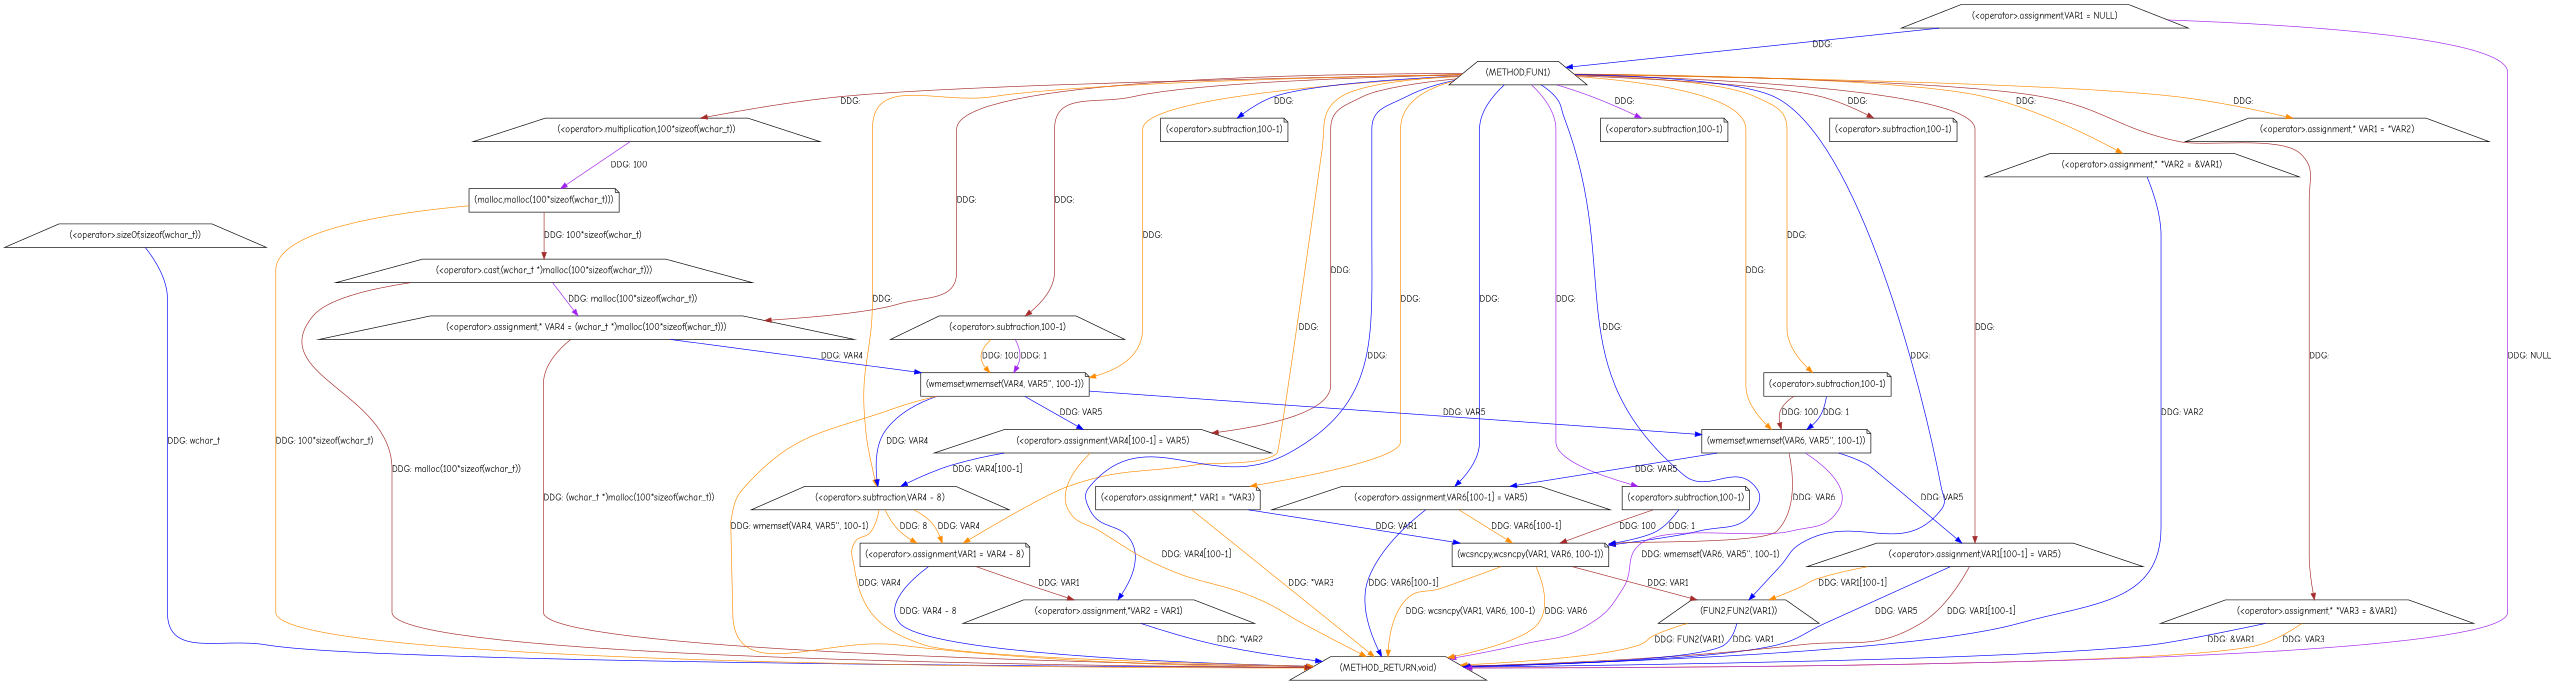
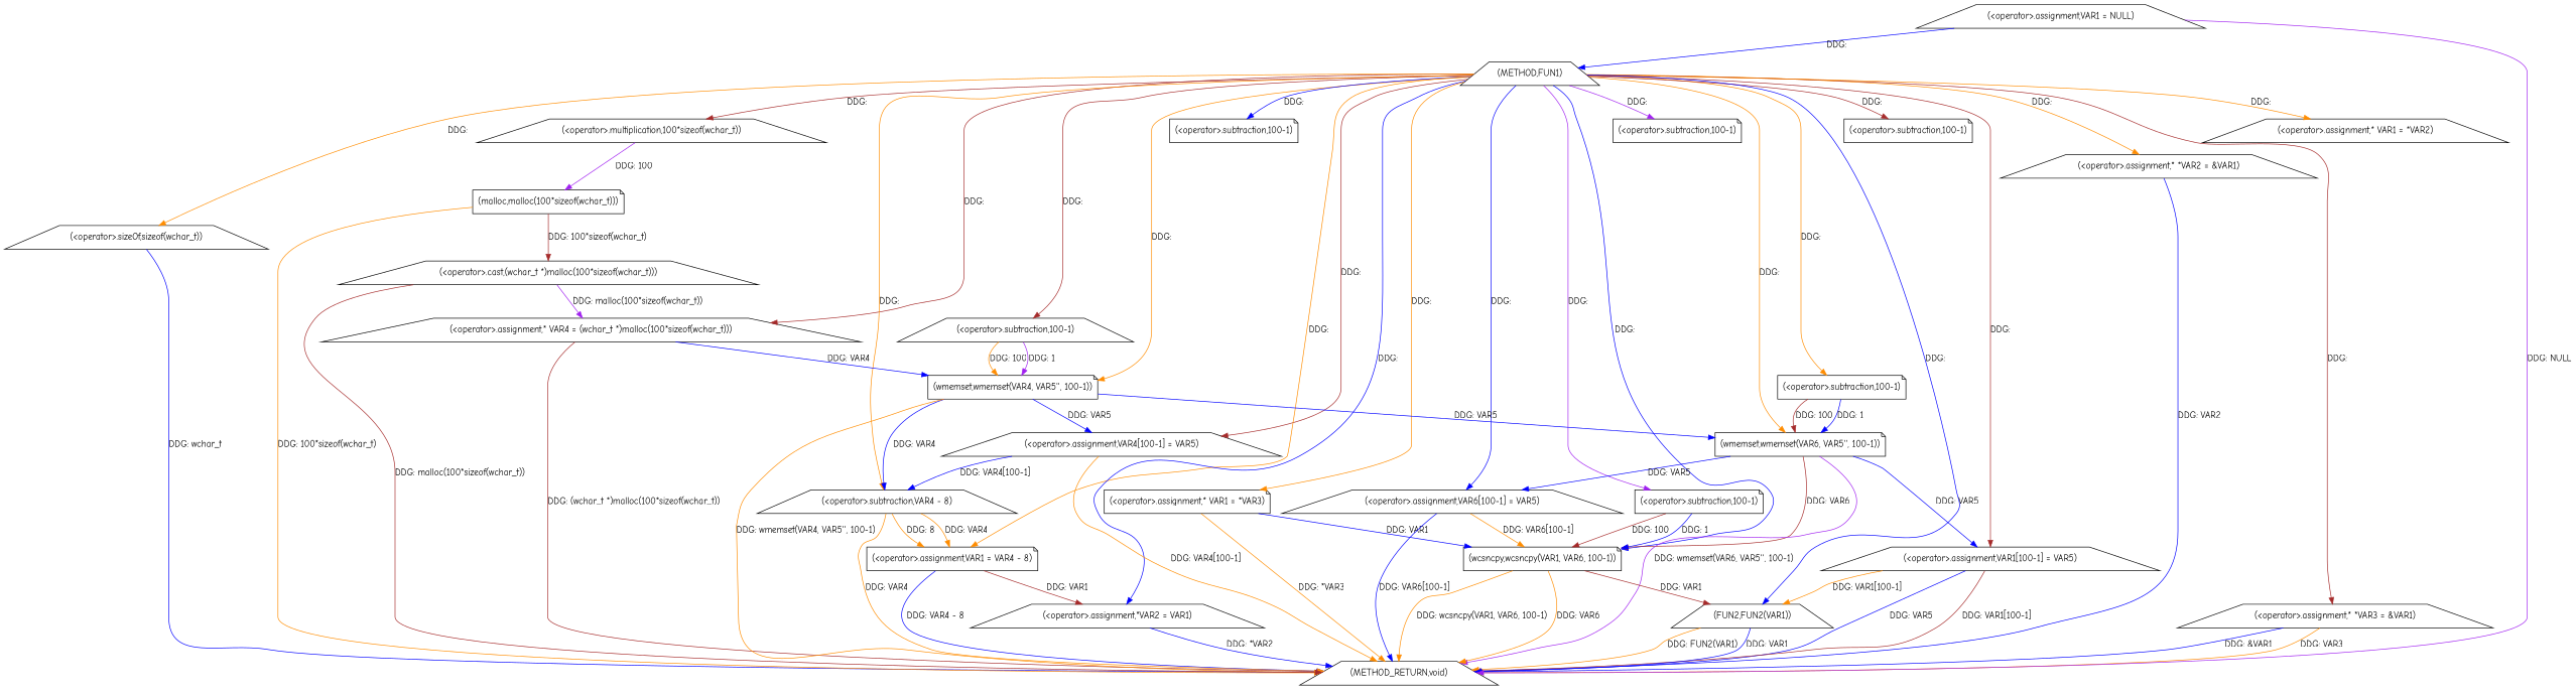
  digraph {
    fontname="Comic Neue"
    node [fontname="Comic Neue" shape=trapezium]
    edge [color=blue fontname="Comic Neue"]
    n1 [label="(METHOD,FUN1)"]
    n2 [label="(<operator>.assignment,* *VAR2 = &VAR1)"]
    n3 [label="(<operator>.assignment,* *VAR3 = &VAR1)"]
    n4 [label="(<operator>.assignment,* VAR1 = *VAR2)"]
    n5 [label="(<operator>.assignment,* VAR4 = (wchar_t *)malloc(100*sizeof(wchar_t)))"]
    n6 [label="(<operator>.multiplication,100*sizeof(wchar_t))"]
    n7 [label="(<operator>.sizeOf,sizeof(wchar_t))"]
    n8 [label="(wmemset,wmemset(VAR4, VAR5'', 100-1))" shape=note]
    n9 [label="(<operator>.subtraction,100-1)"]
    n10 [label="(<operator>.assignment,VAR4[100-1] = VAR5)"]
    n11 [label="(<operator>.subtraction,100-1)" shape=note]
    n12 [label="(<operator>.assignment,VAR1 = VAR4 - 8)" shape=note]
    n13 [label="(<operator>.subtraction,VAR4 - 8)"]
    n14 [label="(<operator>.assignment,*VAR2 = VAR1)"]
    n15 [label="(<operator>.assignment,* VAR1 = *VAR3)" shape=note]
    n16 [label="(wmemset,wmemset(VAR6, VAR5'', 100-1))" shape=note]
    n17 [label="(<operator>.subtraction,100-1)" shape=note]
    n18 [label="(<operator>.assignment,VAR6[100-1] = VAR5)"]
    n19 [label="(<operator>.subtraction,100-1)" shape=note]
    n20 [label="(wcsncpy,wcsncpy(VAR1, VAR6, 100-1))" shape=note]
    n21 [label="(<operator>.subtraction,100-1)" shape=note]
    n22 [label="(<operator>.assignment,VAR1[100-1] = VAR5)"]
    n23 [label="(<operator>.subtraction,100-1)" shape=note]
    n24 [label="(FUN2,FUN2(VAR1))"]
    n25 [label="(METHOD_RETURN,void)"]
    n26 [label="(<operator>.assignment,VAR1 = NULL)"]
    n27 [label="(malloc,malloc(100*sizeof(wchar_t)))" shape=note]
    n28 [label="(<operator>.cast,(wchar_t *)malloc(100*sizeof(wchar_t)))"]
    n1 -> n2 [color=darkorange label="DDG: "]
    n1 -> n3 [color=brown label="DDG: "]
    n1 -> n4 [color=darkorange label="DDG: "]
    n1 -> n5 [color=brown label="DDG: "]
    n1 -> n6 [color=brown label="DDG: "]
+   n1 -> n7 [color=darkorange label="DDG: "]
    n1 -> n8 [color=darkorange label="DDG: "]
    n1 -> n9 [color=brown label="DDG: "]
    n1 -> n10 [color=brown label="DDG: "]
    n1 -> n11 [label="DDG: "]
    n1 -> n12 [color=darkorange label="DDG: "]
    n1 -> n13 [color=darkorange label="DDG: "]
    n1 -> n14 [label="DDG: "]
    n1 -> n15 [color=darkorange label="DDG: "]
    n1 -> n16 [color=darkorange label="DDG: "]
    n1 -> n17 [color=darkorange label="DDG: "]
    n1 -> n18 [label="DDG: "]
    n1 -> n19 [color=purple label="DDG: "]
    n1 -> n20 [label="DDG: "]
    n1 -> n21 [color=purple label="DDG: "]
    n1 -> n22 [color=brown label="DDG: "]
    n1 -> n23 [color=brown label="DDG: "]
    n1 -> n24 [label="DDG: "]
    n2 -> n25 [label="DDG: VAR2"]
    n3 -> n25 [color=darkorange label="DDG: VAR3"]
    n3 -> n25 [label="DDG: &VAR1"]
    n5 -> n8 [label="DDG: VAR4"]
    n5 -> n25 [color=brown label="DDG: (wchar_t *)malloc(100*sizeof(wchar_t))"]
    n6 -> n27 [color=purple label="DDG: 100"]
    n7 -> n25 [label="DDG: wchar_t"]
    n8 -> n10 [label="DDG: VAR5"]
    n8 -> n13 [label="DDG: VAR4"]
    n8 -> n16 [label="DDG: VAR5"]
    n8 -> n25 [color=darkorange label="DDG: wmemset(VAR4, VAR5'', 100-1)"]
    n9 -> n8 [color=darkorange label="DDG: 100"]
    n9 -> n8 [color=purple label="DDG: 1"]
    n10 -> n13 [label="DDG: VAR4[100-1]"]
    n10 -> n25 [color=darkorange label="DDG: VAR4[100-1]"]
    n12 -> n14 [color=brown label="DDG: VAR1"]
    n12 -> n25 [label="DDG: VAR4 - 8"]
    n13 -> n12 [color=darkorange label="DDG: VAR4"]
    n13 -> n12 [color=darkorange label="DDG: 8"]
    n13 -> n25 [color=darkorange label="DDG: VAR4"]
    n14 -> n25 [label="DDG: *VAR2"]
    n15 -> n20 [label="DDG: VAR1"]
    n15 -> n25 [color=darkorange label="DDG: *VAR3"]
    n16 -> n18 [label="DDG: VAR5"]
    n16 -> n20 [color=brown label="DDG: VAR6"]
    n16 -> n22 [label="DDG: VAR5"]
    n16 -> n25 [color=purple label="DDG: wmemset(VAR6, VAR5'', 100-1)"]
    n17 -> n16 [color=brown label="DDG: 100"]
    n17 -> n16 [label="DDG: 1"]
    n18 -> n20 [color=darkorange label="DDG: VAR6[100-1]"]
    n18 -> n25 [label="DDG: VAR6[100-1]"]
    n20 -> n24 [color=brown label="DDG: VAR1"]
    n20 -> n25 [color=darkorange label="DDG: VAR6"]
    n20 -> n25 [color=darkorange label="DDG: wcsncpy(VAR1, VAR6, 100-1)"]
    n21 -> n20 [color=brown label="DDG: 100"]
    n21 -> n20 [label="DDG: 1"]
    n22 -> n24 [color=darkorange label="DDG: VAR1[100-1]"]
    n22 -> n25 [label="DDG: VAR5"]
    n22 -> n25 [color=brown label="DDG: VAR1[100-1]"]
    n24 -> n25 [color=darkorange label="DDG: FUN2(VAR1)"]
    n24 -> n25 [label="DDG: VAR1"]
    n26 -> n1 [label="DDG: "]
    n26 -> n25 [color=purple label="DDG: NULL"]
    n27 -> n25 [color=darkorange label="DDG: 100*sizeof(wchar_t)"]
    n27 -> n28 [color=brown label="DDG: 100*sizeof(wchar_t)"]
    n28 -> n5 [color=purple label="DDG: malloc(100*sizeof(wchar_t))"]
    n28 -> n25 [color=brown label="DDG: malloc(100*sizeof(wchar_t))"]
  }
